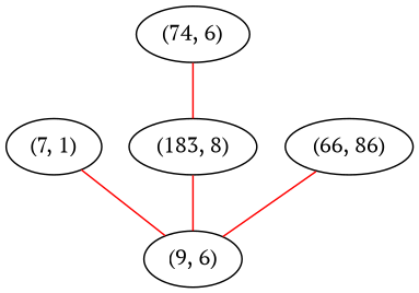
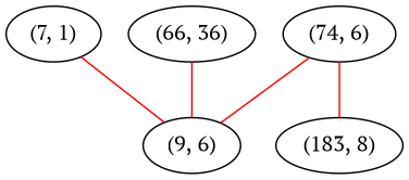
  graph {
    fontname="PT Serif"
    node [fontname="PT Serif"]
    edge [color=red fontname="PT Serif" weight=1]
    n1 [label="(7, 1)"]
    "(9, 6)"
    "(74, 6)"
    "(183, 8)"
-   "(66, 86)"
+   "(66, 86)" [label="(66, 36)"]
    n1 -- "(9, 6)"
-   "(183, 8)" -- "(9, 6)"
+   "(74, 6)" -- "(9, 6)"
    "(74, 6)" -- "(183, 8)"
    "(66, 86)" -- "(9, 6)"
  }
